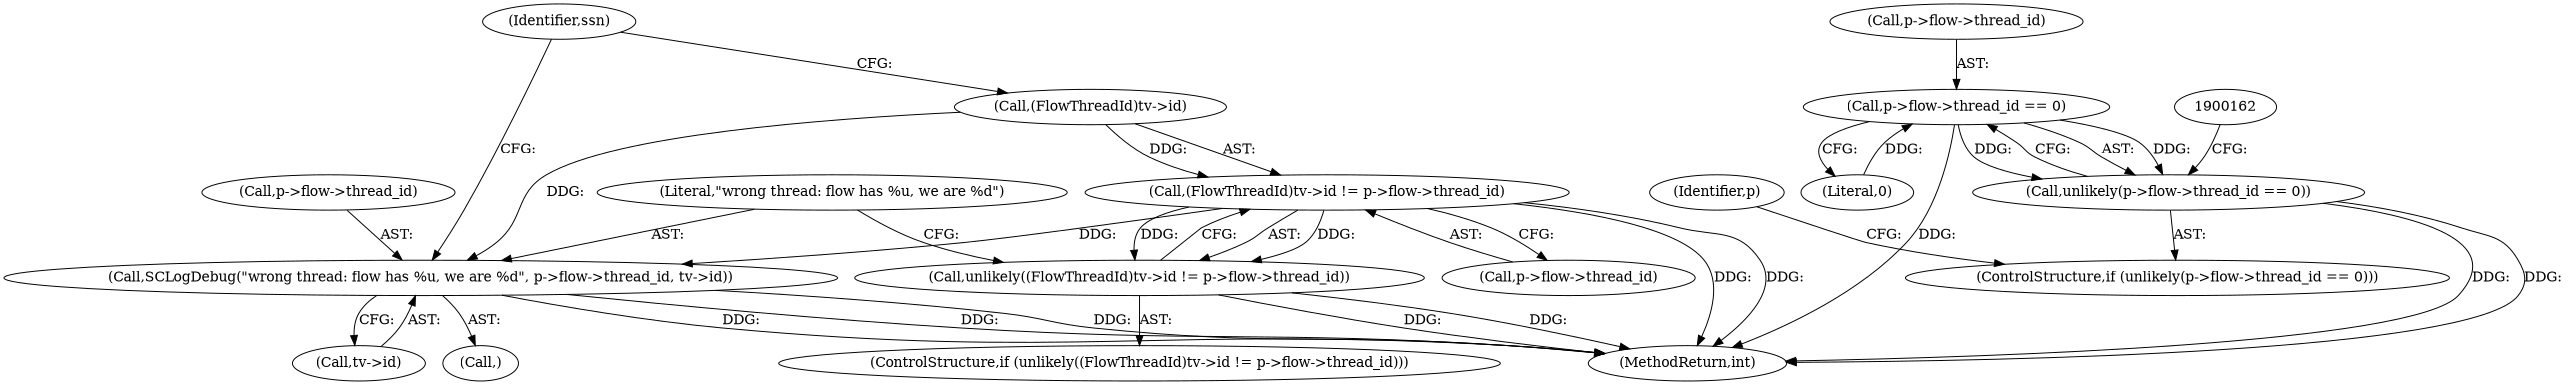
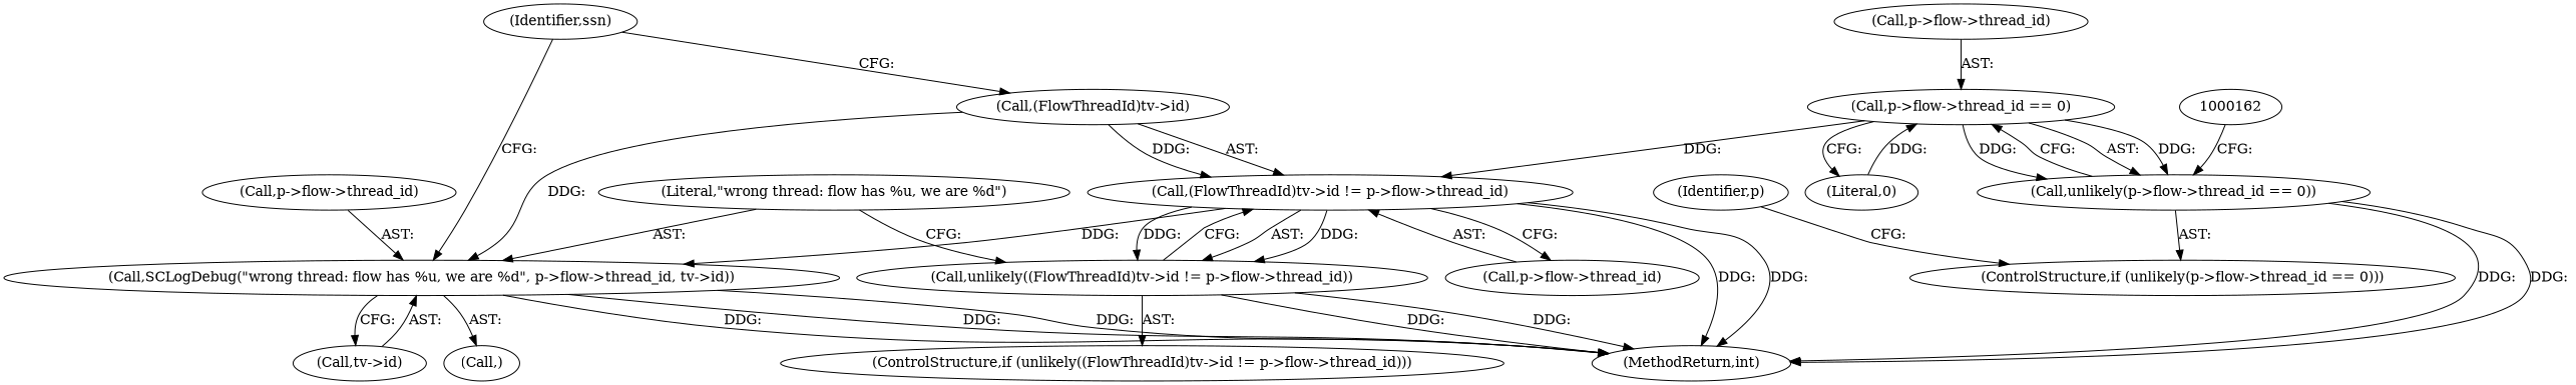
  digraph {
    n1 [label="(Call,p->flow->thread_id == 0)"]
    n2 [label="(Call,unlikely(p->flow->thread_id == 0))"]
    n3 [label="(Call,(FlowThreadId)tv->id != p->flow->thread_id)"]
    n4 [label="(Literal,0)"]
    n5 [label="(ControlStructure,if (unlikely(p->flow->thread_id == 0)))"]
    n6 [label="(MethodReturn,int)"]
    n7 [label="(Call,unlikely((FlowThreadId)tv->id != p->flow->thread_id))"]
    n8 [label="(Call,SCLogDebug(\"wrong thread: flow has %u, we are %d\", p->flow->thread_id, tv->id))"]
    n9 [label="(Call,p->flow->thread_id)"]
    n10 [label="(ControlStructure,if (unlikely((FlowThreadId)tv->id != p->flow->thread_id)))"]
    n11 [label="(Call,tv->id)"]
    n12 [label="(Call,)"]
    n13 [label="(Call,(FlowThreadId)tv->id)"]
    n14 [label="(Call,p->flow->thread_id)"]
    n15 [label="(Call,p->flow->thread_id)"]
    n16 [label="(Identifier,ssn)"]
    n17 [label="(Literal,\"wrong thread: flow has %u, we are %d\")"]
    n18 [label="(Identifier,p)"]
-   1000162 [label=1900162]
+   1000162
    n1 -> n2 [label="AST: "]
    n1 -> n2 [label="DDG: "]
    n1 -> n2 [label="DDG: "]
-   n1 -> n6 [label="DDG: "]
+   n1 -> n3 [label="DDG: "]
    n1 -> n4 [label="CFG: "]
    n2 -> n1 [label="CFG: "]
    n2 -> n5 [label="AST: "]
    n2 -> n6 [label="DDG: "]
    n2 -> n6 [label="DDG: "]
    n3 -> n6 [label="DDG: "]
    n3 -> n6 [label="DDG: "]
    n3 -> n7 [label="AST: "]
    n3 -> n7 [label="DDG: "]
    n3 -> n7 [label="DDG: "]
    n3 -> n8 [label="DDG: "]
    n3 -> n9 [label="CFG: "]
    n4 -> n1 [label="DDG: "]
    n7 -> n3 [label="CFG: "]
    n7 -> n6 [label="DDG: "]
    n7 -> n6 [label="DDG: "]
    n7 -> n10 [label="AST: "]
    n8 -> n6 [label="DDG: "]
    n8 -> n6 [label="DDG: "]
    n8 -> n6 [label="DDG: "]
    n8 -> n11 [label="CFG: "]
    n8 -> n12 [label="AST: "]
    n9 -> n3 [label="AST: "]
    n11 -> n8 [label="AST: "]
    n13 -> n3 [label="AST: "]
    n13 -> n3 [label="DDG: "]
    n13 -> n8 [label="DDG: "]
    n14 -> n1 [label="AST: "]
    n15 -> n8 [label="AST: "]
    n16 -> n8 [label="CFG: "]
    n16 -> n13 [label="CFG: "]
    n17 -> n7 [label="CFG: "]
    n17 -> n8 [label="AST: "]
    n18 -> n5 [label="CFG: "]
    1000162 -> n2 [label="CFG: "]
  }
